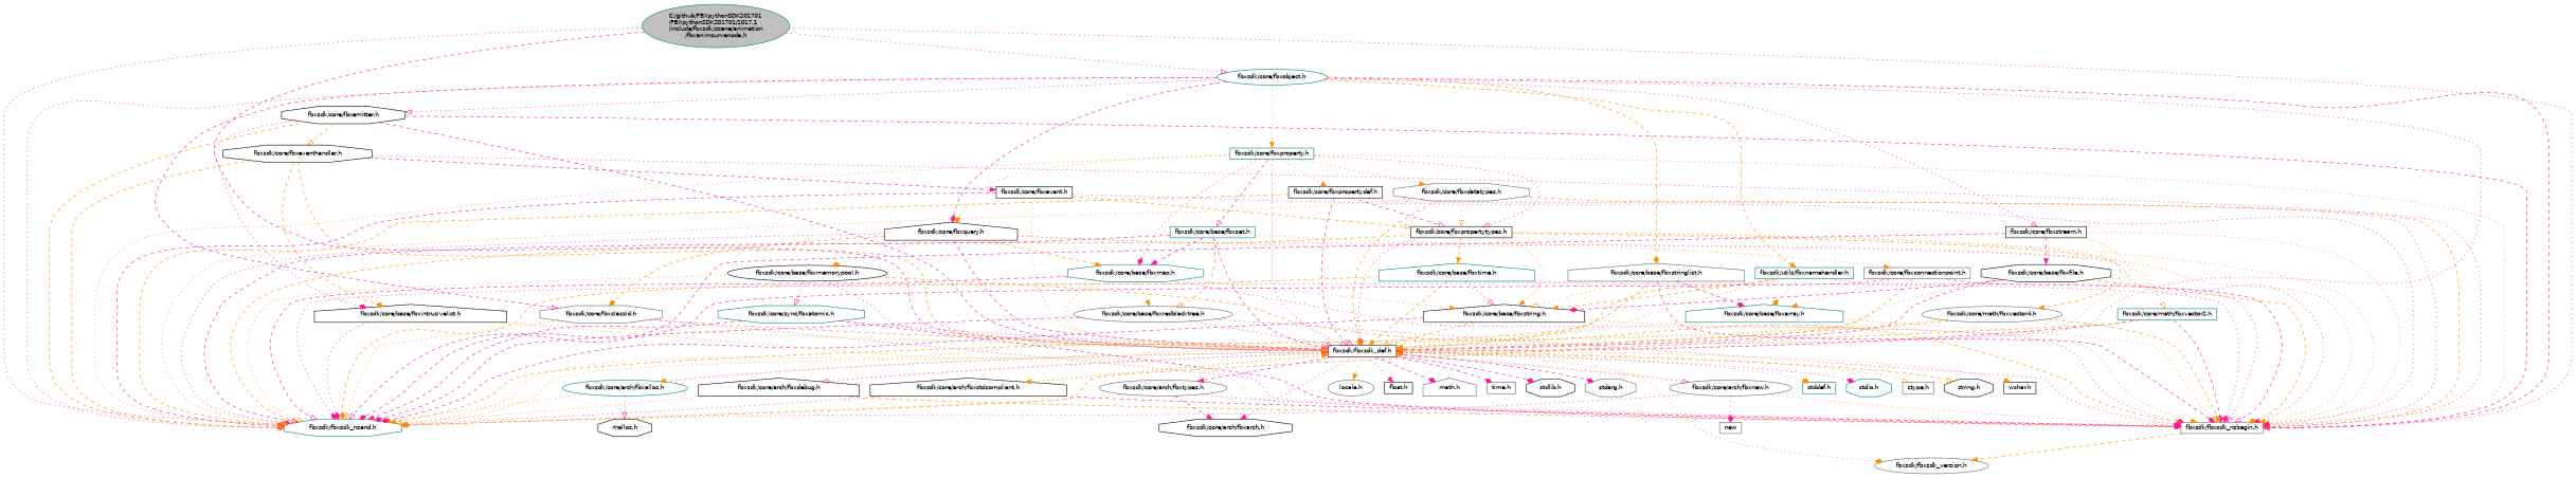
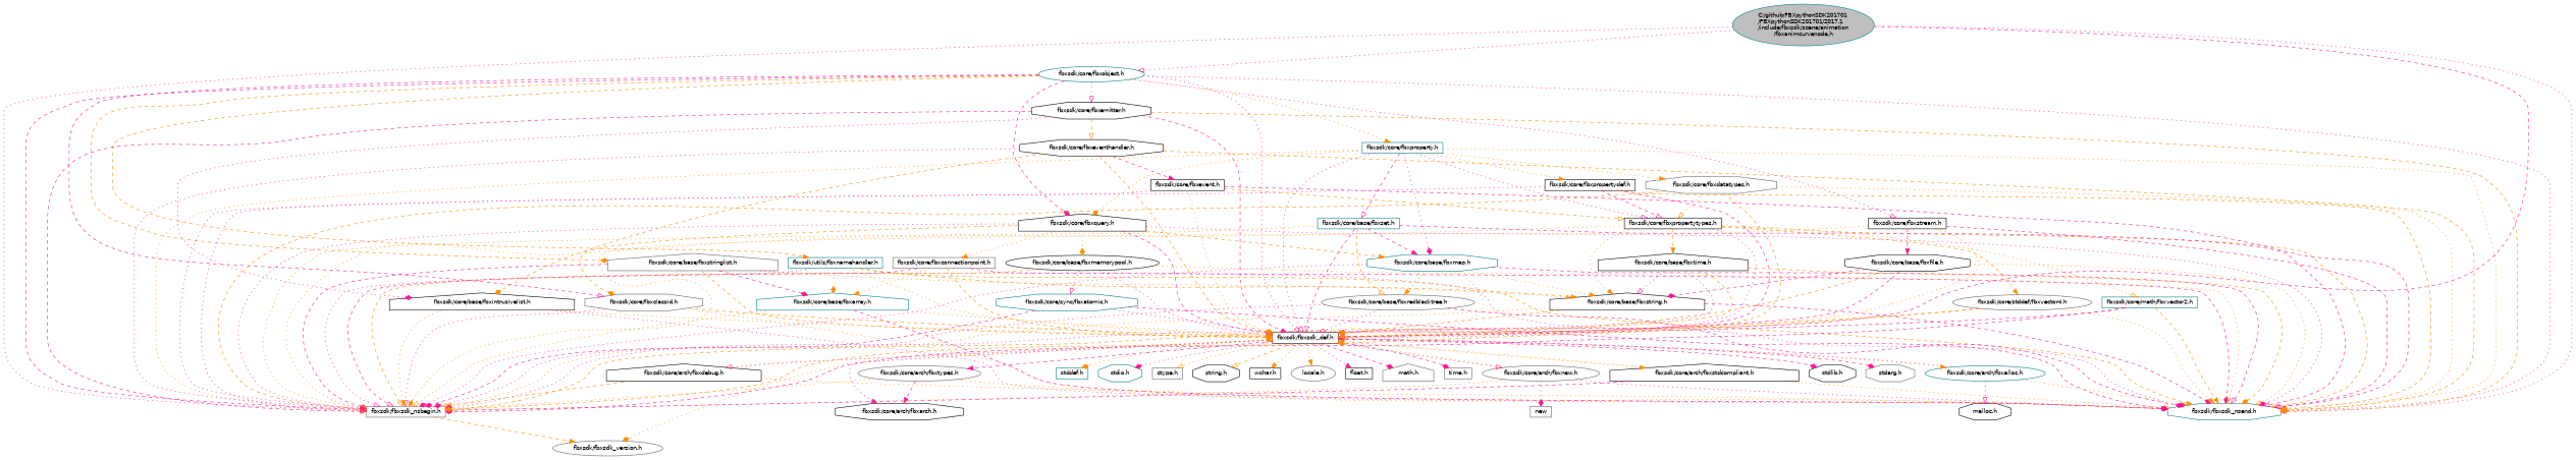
  digraph {
    node [color=black fillcolor=white fontname=Helvetica fontsize=10 shape=box style=filled]
    edge [arrowhead=onormal color=darkorange fontname=Helvetica fontsize=10 labelfontname=Helvetica labelfontsize=10 style=dotted]
    n1 [color=teal fillcolor=grey75 fontcolor=black height=0.2 label="C:/github/FBXpythonSDK201701\l/FBXpythonSDK201701/2017.1\l/include/fbxsdk/scene/animation\l/fbxanimcurvenode.h" shape=ellipse width=0.4]
    n2 [height=0.2 label="fbxsdk/fbxsdk_def.h" width=0.4]
    n3 [color=gray40 height=0.2 label="fbxsdk/fbxsdk_nsbegin.h" width=0.4]
    n4 [color=teal height=0.2 label="fbxsdk/fbxsdk_nsend.h" shape=octagon width=0.4]
    n5 [color=teal height=0.2 label="fbxsdk/core/fbxobject.h" shape=ellipse width=0.4]
    n6 [height=0.2 label="stdlib.h" shape=octagon width=0.4]
    n7 [color=gray40 height=0.2 label="stdarg.h" shape=octagon width=0.4]
    n8 [color=teal height=0.2 label="stddef.h" width=0.4]
    n9 [color=teal height=0.2 label="stdio.h" shape=octagon width=0.4]
    n10 [color=gray40 height=0.2 label="ctype.h" width=0.4]
    n11 [height=0.2 label="string.h" shape=octagon width=0.4]
    n12 [height=0.2 label="wchar.h" width=0.4]
    n13 [color=gray40 height=0.2 label="locale.h" shape=ellipse width=0.4]
    n14 [height=0.2 label="float.h" width=0.4]
    n15 [color=gray40 height=0.2 label="math.h" shape=house width=0.4]
    n16 [color=gray40 height=0.2 label="time.h" width=0.4]
    n17 [color=gray40 height=0.2 label="fbxsdk/fbxsdk_version.h" shape=ellipse width=0.4]
    n18 [height=0.2 label="fbxsdk/core/arch/fbxarch.h" shape=octagon width=0.4]
    n19 [color=gray40 height=0.2 label="fbxsdk/core/arch/fbxtypes.h" shape=ellipse width=0.4]
    n20 [height=0.2 label="fbxsdk/core/arch/fbxdebug.h" shape=house width=0.4]
    n21 [color=teal height=0.2 label="fbxsdk/core/arch/fbxalloc.h" shape=ellipse width=0.4]
    n22 [color=gray40 height=0.2 label="fbxsdk/core/arch/fbxnew.h" shape=ellipse width=0.4]
    n23 [height=0.2 label="fbxsdk/core/arch/fbxstdcompliant.h" shape=house width=0.4]
    n24 [color=gray40 height=0.2 label="fbxsdk/core/fbxclassid.h" shape=octagon width=0.4]
    n25 [height=0.2 label="fbxsdk/core/fbxquery.h" shape=house width=0.4]
    n26 [height=0.2 label="fbxsdk/core/fbxemitter.h" shape=octagon width=0.4]
    n27 [color=teal height=0.2 label="fbxsdk/core/fbxproperty.h" width=0.4]
    n28 [height=0.2 label="fbxsdk/core/fbxstream.h" width=0.4]
    n29 [color=gray40 height=0.2 label="fbxsdk/core/base/fbxstringlist.h" shape=house width=0.4]
    n30 [color=teal height=0.2 label="fbxsdk/utils/fbxnamehandler.h" width=0.4]
    n31 [height=0.2 label="malloc.h" shape=octagon width=0.4]
    n32 [color=gray40 height=0.2 label=new width=0.4]
    n33 [color=gray40 height=0.2 label="fbxsdk/core/fbxconnectionpoint.h" width=0.4]
    n34 [color=teal height=0.2 label="fbxsdk/core/base/fbxmap.h" shape=octagon width=0.4]
    n35 [height=0.2 label="fbxsdk/core/base/fbxmemorypool.h" shape=ellipse width=0.4]
    n36 [height=0.2 label="fbxsdk/core/base/fbxintrusivelist.h" shape=house width=0.4]
    n37 [height=0.2 label="fbxsdk/core/fbxeventhandler.h" shape=octagon width=0.4]
    n38 [height=0.2 label="fbxsdk/core/fbxpropertytypes.h" width=0.4]
    n39 [height=0.2 label="fbxsdk/core/fbxpropertydef.h" width=0.4]
    n40 [color=gray40 height=0.2 label="fbxsdk/core/fbxdatatypes.h" shape=octagon width=0.4]
    n41 [color=teal height=0.2 label="fbxsdk/core/base/fbxset.h" width=0.4]
    n42 [height=0.2 label="fbxsdk/core/base/fbxfile.h" shape=octagon width=0.4]
    n43 [color=teal height=0.2 label="fbxsdk/core/base/fbxarray.h" shape=house width=0.4]
    n44 [height=0.2 label="fbxsdk/core/base/fbxstring.h" shape=house width=0.4]
    n45 [color=gray40 height=0.2 label="fbxsdk/core/base/fbxredblacktree.h" shape=ellipse width=0.4]
    n46 [color=teal height=0.2 label="fbxsdk/core/sync/fbxatomic.h" shape=octagon width=0.4]
    n47 [height=0.2 label="fbxsdk/core/fbxevent.h" width=0.4]
-   n48 [color=teal height=0.2 label="fbxsdk/core/base/fbxtime.h" shape=house width=0.4]
+   n48 [height=0.2 label="fbxsdk/core/base/fbxtime.h" shape=house width=0.4]
    n49 [color=teal height=0.2 label="fbxsdk/core/math/fbxvector2.h" width=0.4]
-   n50 [color=gray40 height=0.2 label="fbxsdk/core/math/fbxvector4.h" shape=ellipse width=0.4]
+   n50 [color=gray40 height=0.2 label="fbxsdk/core/stddef/fbxvector4.h" shape=ellipse width=0.4]
    n1 -> n2 [arrowhead=normal color=deeppink style=dashed]
    n1 -> n3 [color=deeppink]
    n1 -> n4 [arrowhead=diamond color=deeppink]
    n1 -> n5 [color=deeppink]
    n2 -> n6 [arrowhead=diamond color=deeppink style=dashed]
    n2 -> n7 [arrowhead=diamond color=deeppink style=dashed]
    n2 -> n8 [arrowhead=diamond]
    n2 -> n9 [arrowhead=diamond color=deeppink]
    n2 -> n10
    n2 -> n11 [style=dashed]
    n2 -> n12 [arrowhead=normal]
    n2 -> n13 [arrowhead=normal]
    n2 -> n14 [arrowhead=normal color=deeppink]
    n2 -> n15 [arrowhead=diamond color=deeppink style=dashed]
    n2 -> n16 [arrowhead=diamond color=deeppink style=dashed]
    n2 -> n17 [arrowhead=diamond]
    n2 -> n18 [arrowhead=normal color=deeppink]
    n2 -> n19 [arrowhead=normal color=deeppink style=dashed]
    n2 -> n20 [color=deeppink]
    n2 -> n21 [arrowhead=normal]
    n2 -> n22 [color=deeppink]
    n2 -> n23 [arrowhead=normal]
    n3 -> n17 [arrowhead=normal style=dashed]
    n5 -> n2 [color=deeppink]
    n5 -> n3 [color=deeppink style=dashed]
    n5 -> n4 [arrowhead=diamond color=deeppink]
    n5 -> n24 [color=deeppink style=dashed]
    n5 -> n25 [arrowhead=diamond color=deeppink style=dashed]
    n5 -> n26 [color=deeppink]
    n5 -> n27 [arrowhead=normal]
    n5 -> n28 [color=deeppink]
    n5 -> n29 [arrowhead=diamond style=dashed]
    n5 -> n30 [arrowhead=normal style=dashed]
-   n19 -> n3 [color=deeppink]
+   n19 -> n3
    n19 -> n4 [arrowhead=diamond]
    n19 -> n18 [arrowhead=normal color=deeppink style=dashed]
    n20 -> n2 [arrowhead=normal]
    n20 -> n3 [style=dashed]
    n20 -> n4
    n21 -> n2 [arrowhead=normal color=deeppink]
    n21 -> n4 [arrowhead=normal]
    n21 -> n31 [color=deeppink]
    n22 -> n2 [arrowhead=diamond]
    n22 -> n3 [arrowhead=diamond]
    n22 -> n4 [color=deeppink]
    n22 -> n32 [arrowhead=diamond color=deeppink]
    n23 -> n2 [arrowhead=normal]
    n23 -> n3 [color=deeppink style=dashed]
-   n23 -> n4 [color=deeppink]
+   n23 -> n4
    n24 -> n2 [arrowhead=diamond style=dashed]
    n24 -> n3 [color=deeppink]
    n24 -> n4
    n25 -> n2 [color=deeppink style=dashed]
    n25 -> n3 [arrowhead=normal color=deeppink]
    n25 -> n4 [arrowhead=diamond color=deeppink]
    n25 -> n24 [arrowhead=diamond style=dashed]
    n25 -> n33 [arrowhead=normal]
    n25 -> n34 [arrowhead=normal style=dashed]
    n25 -> n35 [arrowhead=diamond]
    n26 -> n2 [arrowhead=normal color=deeppink style=dashed]
    n26 -> n3 [color=deeppink style=dashed]
    n26 -> n4 [style=dashed]
    n26 -> n36 [arrowhead=diamond color=deeppink]
    n26 -> n37 [style=dashed]
    n27 -> n2 [color=deeppink]
    n27 -> n3 [arrowhead=diamond]
    n27 -> n4 [arrowhead=normal]
    n27 -> n25 [arrowhead=diamond]
    n27 -> n34 [arrowhead=diamond color=deeppink]
    n27 -> n38 [color=deeppink]
    n27 -> n39 [arrowhead=normal]
    n27 -> n40 [arrowhead=normal]
    n27 -> n41 [color=deeppink style=dashed]
    n28 -> n2 [arrowhead=normal]
    n28 -> n3 [arrowhead=diamond]
    n28 -> n4 [color=deeppink style=dashed]
    n28 -> n42 [arrowhead=normal color=deeppink style=dashed]
    n29 -> n2 [arrowhead=diamond style=dashed]
    n29 -> n3 [arrowhead=diamond color=deeppink style=dashed]
    n29 -> n4 [arrowhead=diamond color=deeppink]
    n29 -> n43 [arrowhead=diamond color=deeppink style=dashed]
    n29 -> n44
    n30 -> n2
    n30 -> n3 [color=deeppink]
    n30 -> n4 [arrowhead=normal style=dashed]
    n30 -> n43 [arrowhead=diamond]
    n30 -> n44 [arrowhead=normal style=dashed]
    n33 -> n2 [arrowhead=diamond style=dashed]
    n33 -> n3 [color=deeppink style=dashed]
    n33 -> n4 [arrowhead=diamond color=deeppink style=dashed]
    n33 -> n43 [arrowhead=normal]
    n34 -> n2 [arrowhead=diamond]
    n34 -> n3 [arrowhead=diamond color=deeppink]
    n34 -> n4 [color=deeppink style=dashed]
    n34 -> n44 [arrowhead=normal]
    n34 -> n45 [arrowhead=normal]
    n35 -> n2 [arrowhead=diamond color=deeppink]
    n35 -> n3 [style=dashed]
    n35 -> n4
    n35 -> n46 [color=deeppink]
    n36 -> n2 [arrowhead=diamond]
    n36 -> n3 [arrowhead=normal]
    n36 -> n4 [arrowhead=diamond color=deeppink]
    n37 -> n2 [arrowhead=normal style=dashed]
    n37 -> n3 [arrowhead=diamond color=deeppink]
    n37 -> n4 [arrowhead=normal style=dashed]
    n37 -> n36 [arrowhead=diamond style=dashed]
    n37 -> n47 [arrowhead=normal color=deeppink style=dashed]
    n38 -> n2 [arrowhead=diamond color=deeppink]
    n38 -> n3
    n38 -> n4 [style=dashed]
    n38 -> n44 [arrowhead=normal]
    n38 -> n48 [arrowhead=normal style=dashed]
    n38 -> n49
    n38 -> n50 [arrowhead=normal style=dashed]
    n39 -> n2 [color=deeppink style=dashed]
    n39 -> n3 [color=deeppink]
    n39 -> n4 [arrowhead=diamond style=dashed]
    n39 -> n38 [color=deeppink style=dashed]
    n40 -> n2 [arrowhead=diamond style=dashed]
    n40 -> n3 [style=dashed]
    n40 -> n4 [arrowhead=diamond]
    n40 -> n38
    n41 -> n2 [color=deeppink style=dashed]
    n41 -> n3 [arrowhead=normal]
    n41 -> n4 [color=deeppink style=dashed]
    n41 -> n34 [arrowhead=normal color=deeppink style=dashed]
    n41 -> n45 [style=dashed]
    n42 -> n2 [color=deeppink style=dashed]
    n42 -> n3 [arrowhead=diamond style=dashed]
    n42 -> n4
    n42 -> n44 [arrowhead=diamond color=deeppink style=dashed]
    n43 -> n2 [arrowhead=normal]
    n43 -> n3
+   n43 -> n4 [arrowhead=diamond color=deeppink style=dashed]
    n44 -> n2 [style=dashed]
    n44 -> n3 [arrowhead=normal]
    n44 -> n4 [arrowhead=diamond color=deeppink style=dashed]
    n45 -> n2 [color=deeppink]
    n45 -> n3 [arrowhead=diamond color=deeppink]
    n45 -> n4 [arrowhead=diamond color=deeppink style=dashed]
    n46 -> n2 [color=deeppink]
    n46 -> n3 [arrowhead=diamond color=deeppink style=dashed]
    n46 -> n4 [arrowhead=normal color=deeppink style=dashed]
    n47 -> n2 [arrowhead=diamond]
    n47 -> n3 [arrowhead=normal color=deeppink]
    n47 -> n4 [color=deeppink style=dashed]
    n47 -> n38 [style=dashed]
    n48 -> n2 [arrowhead=normal style=dashed]
    n48 -> n3 [arrowhead=diamond color=deeppink]
    n48 -> n4 [arrowhead=diamond style=dashed]
    n48 -> n44 [color=deeppink]
    n49 -> n2 [arrowhead=normal color=deeppink style=dashed]
    n49 -> n3 [arrowhead=diamond color=deeppink style=dashed]
    n49 -> n4 [arrowhead=normal style=dashed]
    n50 -> n2 [arrowhead=normal style=dashed]
    n50 -> n3 [arrowhead=diamond style=dashed]
    n50 -> n4 [arrowhead=normal]
  }
